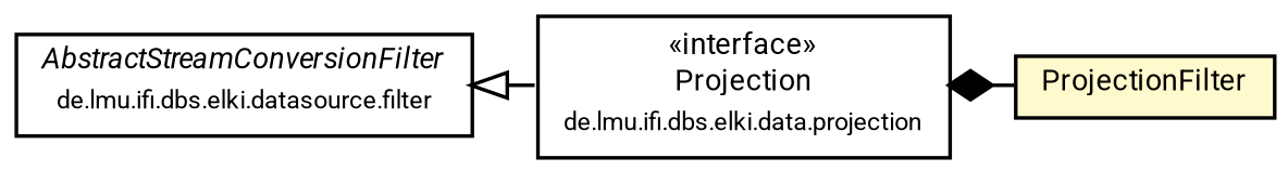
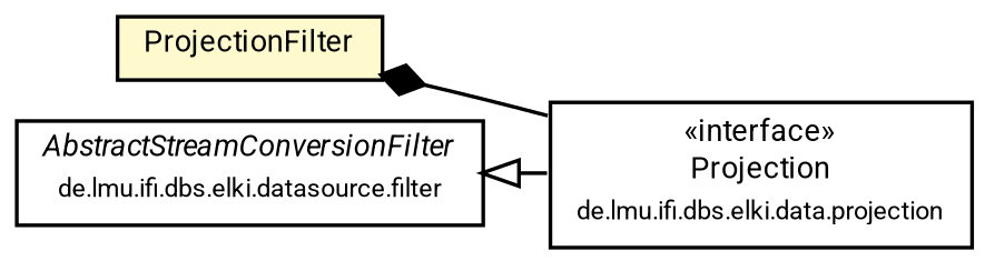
  digraph {
    nodesep=0.15
    rankdir=LR
    ranksep=0.25
    node [fontcolor=black fontname=Roboto fontsize=8 margin=0 shape=plaintext]
    edge [color=black dir=back fontname=Roboto fontsize=7 labelfontname=Roboto labelfontsize=7]
    n1 [height=0 label=<<table title="de.lmu.ifi.dbs.elki.datasource.filter.transform.ProjectionFilter" border="0" cellborder="1" cellspacing="0" cellpadding="2" bgcolor="lemonChiffon" href="ProjectionFilter.html" target="_parent"> 		<tr><td><table border="0" cellspacing="0" cellpadding="1"> 		<tr><td align="center" balign="center"> <font face="Roboto">ProjectionFilter</font> </td></tr> 		</table></td></tr> 		</table>> width=0]
    n2 [height=0 label=<<table title="de.lmu.ifi.dbs.elki.data.projection.Projection" border="0" cellborder="1" cellspacing="0" cellpadding="2" href="../../../data/projection/Projection.html" target="_parent"> 		<tr><td><table border="0" cellspacing="0" cellpadding="1"> 		<tr><td align="center" balign="center"> &#171;interface&#187; </td></tr> 		<tr><td align="center" balign="center"> <font face="Roboto">Projection</font> </td></tr> 		<tr><td align="center" balign="center"> <font face="Roboto" point-size="7.0">de.lmu.ifi.dbs.elki.data.projection</font> </td></tr> 		</table></td></tr> 		</table>> width=0]
    n3 [height=0 label=<<table title="de.lmu.ifi.dbs.elki.datasource.filter.AbstractStreamConversionFilter" border="0" cellborder="1" cellspacing="0" cellpadding="2" href="../AbstractStreamConversionFilter.html" target="_parent"> 		<tr><td><table border="0" cellspacing="0" cellpadding="1"> 		<tr><td align="center" balign="center"> <font face="Roboto"><i>AbstractStreamConversionFilter</i></font> </td></tr> 		<tr><td align="center" balign="center"> <font face="Roboto" point-size="7.0">de.lmu.ifi.dbs.elki.datasource.filter</font> </td></tr> 		</table></td></tr> 		</table>> width=0]
-   n2 -> n1 [arrowhead=none arrowtail=diamond weight=6]
+   n1 -> n2 [arrowhead=none arrowtail=diamond weight=6]
    n3 -> n2 [arrowtail=empty weight=10]
  }
